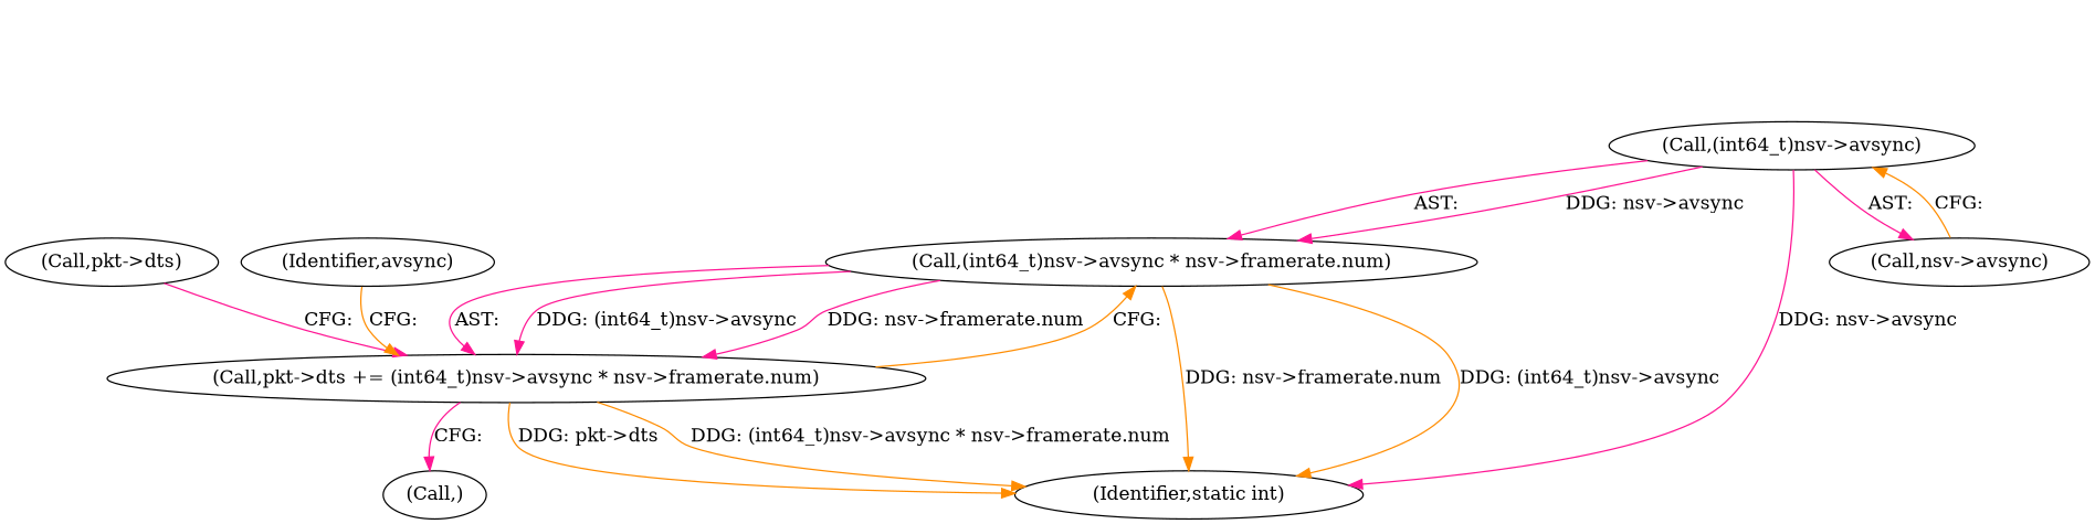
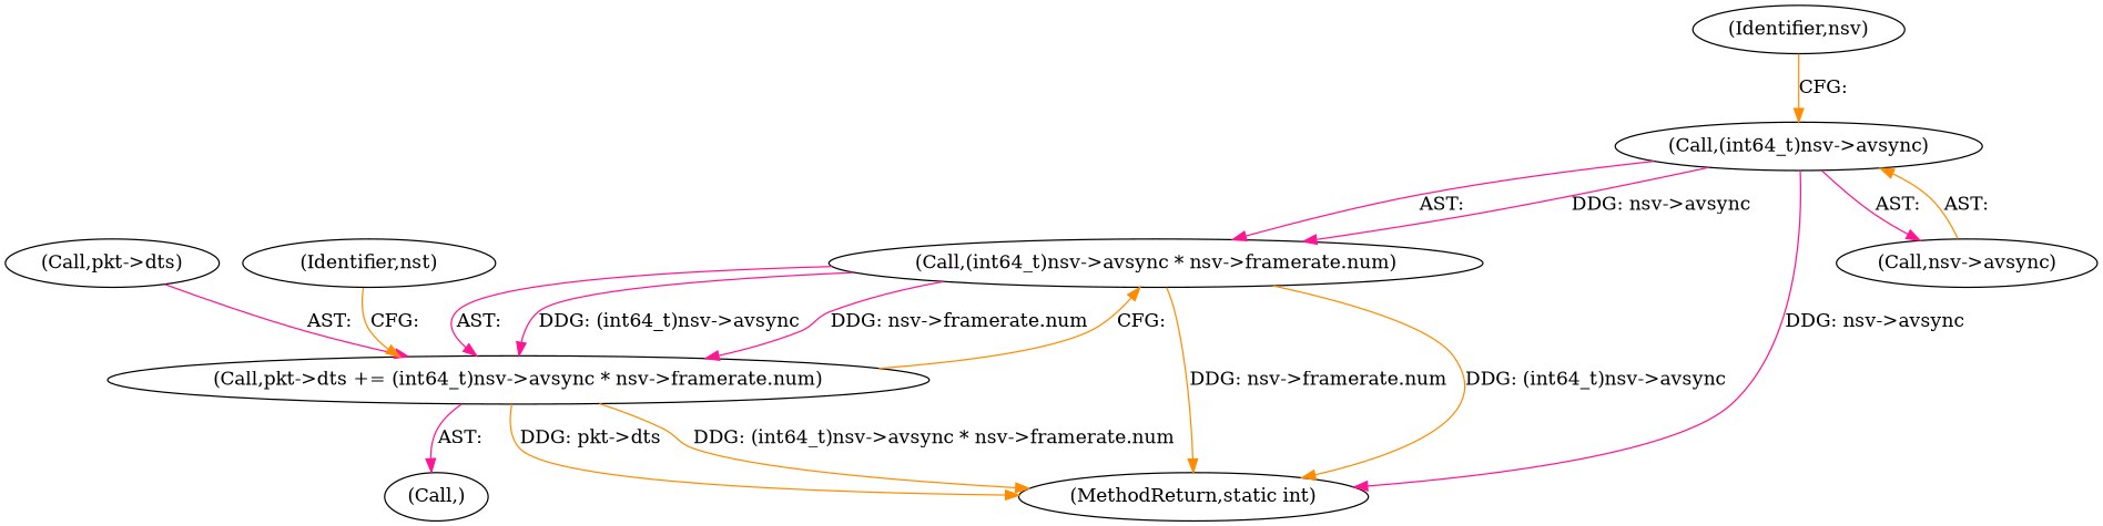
  digraph {
    edge [color=deeppink]
    n1 [label="(Call,(int64_t)nsv->avsync)"]
    n2 [label="(Call,(int64_t)nsv->avsync * nsv->framerate.num)"]
-   n3 [label="(Identifier,static int)"]
+   n3 [label="(MethodReturn,static int)"]
    n4 [label="(Call,nsv->avsync)"]
    n5 [label="(Call,pkt->dts += (int64_t)nsv->avsync * nsv->framerate.num)"]
    n6 [label="(Call,)"]
+   n7 [label="(Identifier,nsv)"]
    n8 [label="(Call,pkt->dts)"]
-   n9 [label="(Identifier,avsync)"]
+   n9 [label="(Identifier,nst)"]
    n1 -> n2 [label="AST: "]
    n1 -> n2 [label="DDG: nsv->avsync"]
    n1 -> n3 [label="DDG: nsv->avsync"]
    n1 -> n4 [label="AST: "]
    n2 -> n3 [color=darkorange label="DDG: nsv->framerate.num"]
    n2 -> n3 [color=darkorange label="DDG: (int64_t)nsv->avsync"]
    n2 -> n5 [label="AST: "]
    n2 -> n5 [label="DDG: (int64_t)nsv->avsync"]
    n2 -> n5 [label="DDG: nsv->framerate.num"]
-   n4 -> n1 [color=darkorange label="CFG: "]
+   n4 -> n1 [color=darkorange label="AST: "]
    n5 -> n2 [color=darkorange label="CFG: "]
    n5 -> n3 [color=darkorange label="DDG: pkt->dts"]
    n5 -> n3 [color=darkorange label="DDG: (int64_t)nsv->avsync * nsv->framerate.num"]
-   n5 -> n6 [label="CFG: "]
-   n8 -> n5 [label="CFG: "]
+   n5 -> n6 [label="AST: "]
+   n7 -> n1 [color=darkorange label="CFG: "]
+   n8 -> n5 [label="AST: "]
    n9 -> n5 [color=darkorange label="CFG: "]
  }
